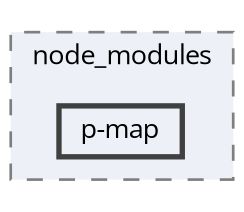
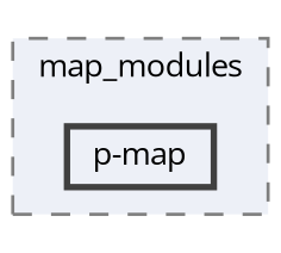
  digraph {
    compound=true
    rankdir=LR
    fontname="Open Sans"
    n1 [color=grey25 fillcolor="#edf0f7" fontname="Open Sans" fontsize=10 height=0.2 label="p-map" shape=box style="filled,bold" width=0.4]
    subgraph cluster_1 {
      bgcolor="#edf0f7"
      fontsize=10
-     label=node_modules
+     label=map_modules
      pencolor=grey50
      style="filled,dashed"
      n1
    }
  }
